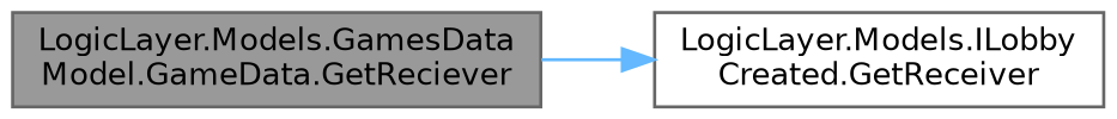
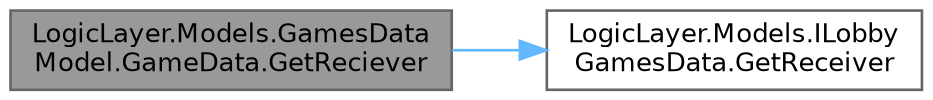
  digraph {
    rankdir=LR
    node [fontname=Helvetica fontsize=10 shape=box style=filled]
    n1 [color=gray40 fillcolor=grey60 fontcolor=black height=0.2 label="LogicLayer.Models.GamesData\lModel.GameData.GetReciever" width=0.4]
-   n2 [color=grey40 fillcolor=white height=0.2 label="LogicLayer.Models.ILobby\lCreated.GetReceiver" width=0.4]
+   n2 [color=grey40 fillcolor=white height=0.2 label="LogicLayer.Models.ILobby\lGamesData.GetReceiver" width=0.4]
    n1 -> n2 [color=steelblue1 fontname=Helvetica fontsize=10 labelfontname=Helvetica labelfontsize=10 style=solid]
  }
